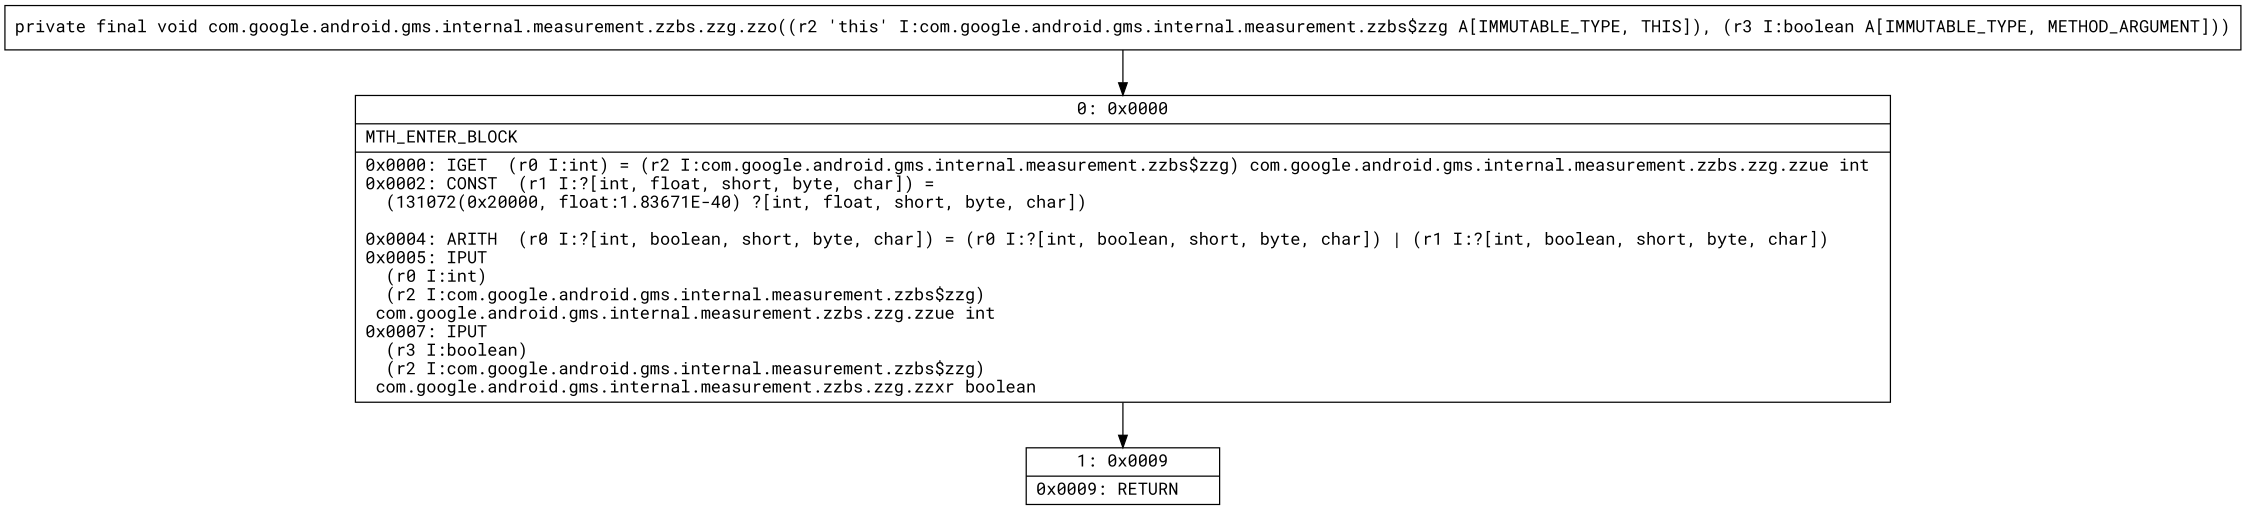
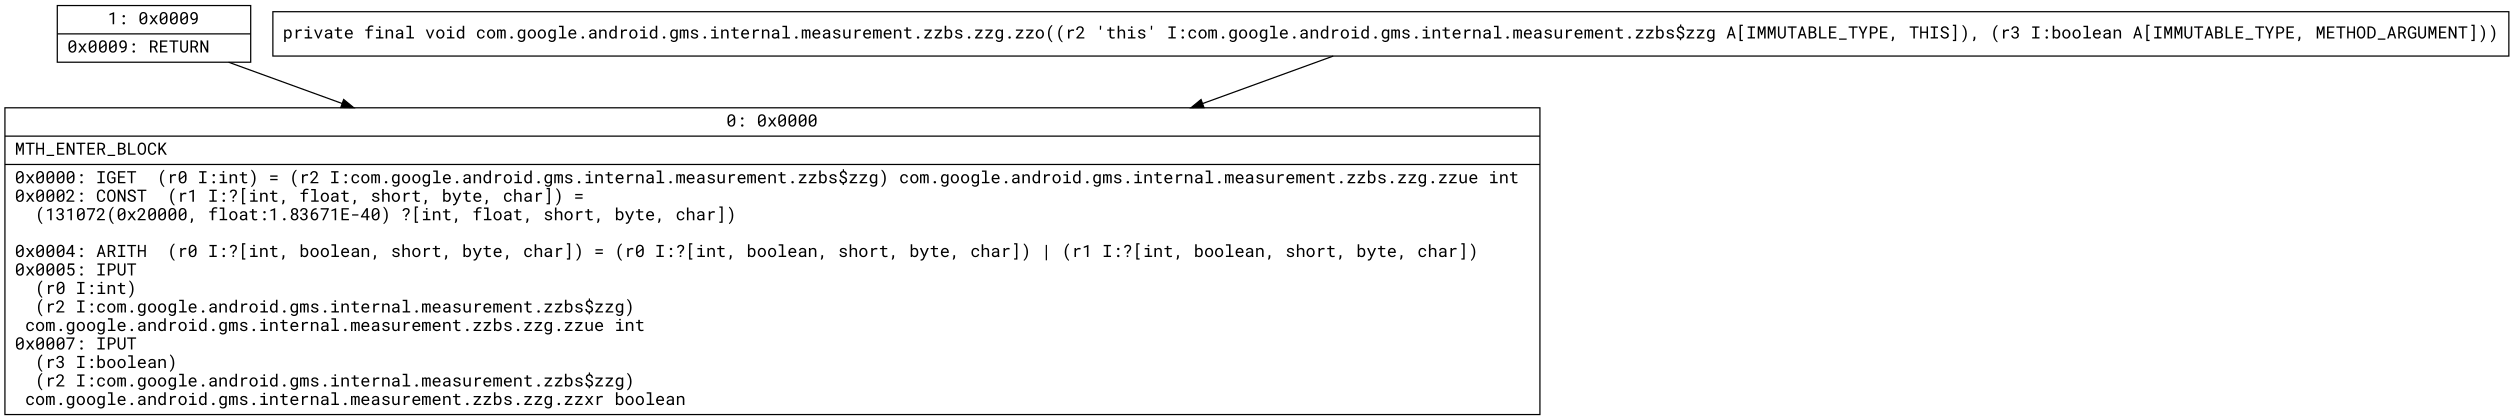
  digraph {
    fontname="Roboto Mono"
    node [shape=record fontname="Roboto Mono"]
    edge [fontname="Roboto Mono"]
    n1 [label="{0\:\ 0x0000|MTH_ENTER_BLOCK\l|0x0000: IGET  (r0 I:int) = (r2 I:com.google.android.gms.internal.measurement.zzbs$zzg) com.google.android.gms.internal.measurement.zzbs.zzg.zzue int \l0x0002: CONST  (r1 I:?[int, float, short, byte, char]) = \l  (131072(0x20000, float:1.83671E\-40) ?[int, float, short, byte, char])\l \l0x0004: ARITH  (r0 I:?[int, boolean, short, byte, char]) = (r0 I:?[int, boolean, short, byte, char]) \| (r1 I:?[int, boolean, short, byte, char]) \l0x0005: IPUT  \l  (r0 I:int)\l  (r2 I:com.google.android.gms.internal.measurement.zzbs$zzg)\l com.google.android.gms.internal.measurement.zzbs.zzg.zzue int \l0x0007: IPUT  \l  (r3 I:boolean)\l  (r2 I:com.google.android.gms.internal.measurement.zzbs$zzg)\l com.google.android.gms.internal.measurement.zzbs.zzg.zzxr boolean \l}"]
    n2 [label="{1\:\ 0x0009|0x0009: RETURN   \l}"]
    n3 [label="{private final void com.google.android.gms.internal.measurement.zzbs.zzg.zzo((r2 'this' I:com.google.android.gms.internal.measurement.zzbs$zzg A[IMMUTABLE_TYPE, THIS]), (r3 I:boolean A[IMMUTABLE_TYPE, METHOD_ARGUMENT])) }"]
-   n1 -> n2
+   n2 -> n1
    n3 -> n1
  }
